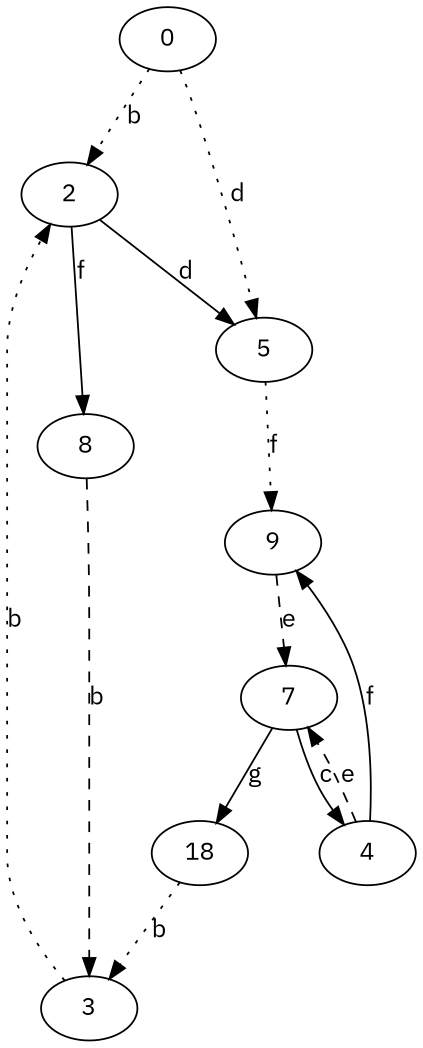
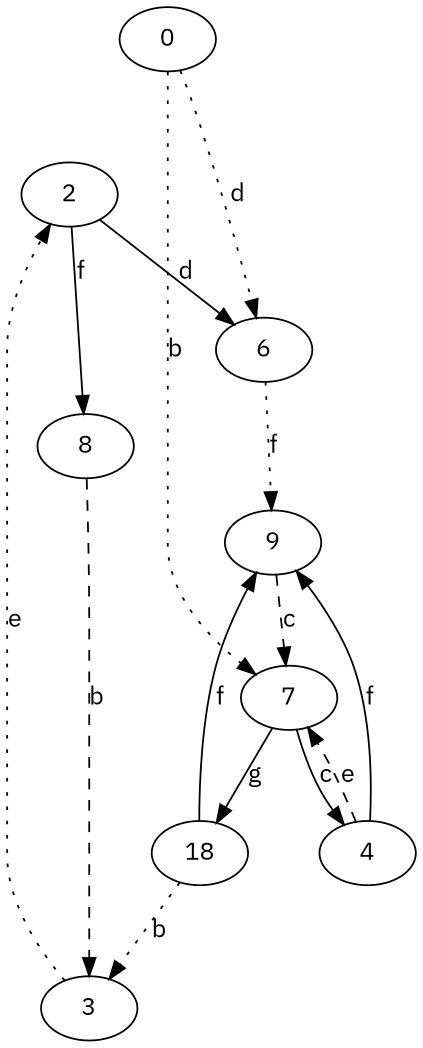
  strict digraph {
    fontname="IBM Plex Sans"
    node [fontname="IBM Plex Sans"]
    edge [fontname="IBM Plex Sans" style=solid]
    0
    2
-   5
+   5 [label=6]
    8
    9
    7
    4
    n8 [label=18]
    3
-   0 -> 2 [label=b style=dotted]
+   0 -> 7 [label=b style=dotted]
    0 -> 5 [label=d style=dotted]
    2 -> 5 [label=d]
    2 -> 8 [label=f]
    5 -> 9 [label=f style=dotted]
    8 -> 3 [label=b style=dashed]
-   9 -> 7 [label=e style=dashed]
+   9 -> 7 [label=c style=dashed]
    7 -> 4 [label=c]
    7 -> n8 [label=g]
    4 -> 9 [label=f]
    4 -> 7 [label=e style=dashed]
+   n8 -> 9 [label=f]
    n8 -> 3 [label=b style=dotted]
-   3 -> 2 [label=b style=dotted]
+   3 -> 2 [label=e style=dotted]
  }
